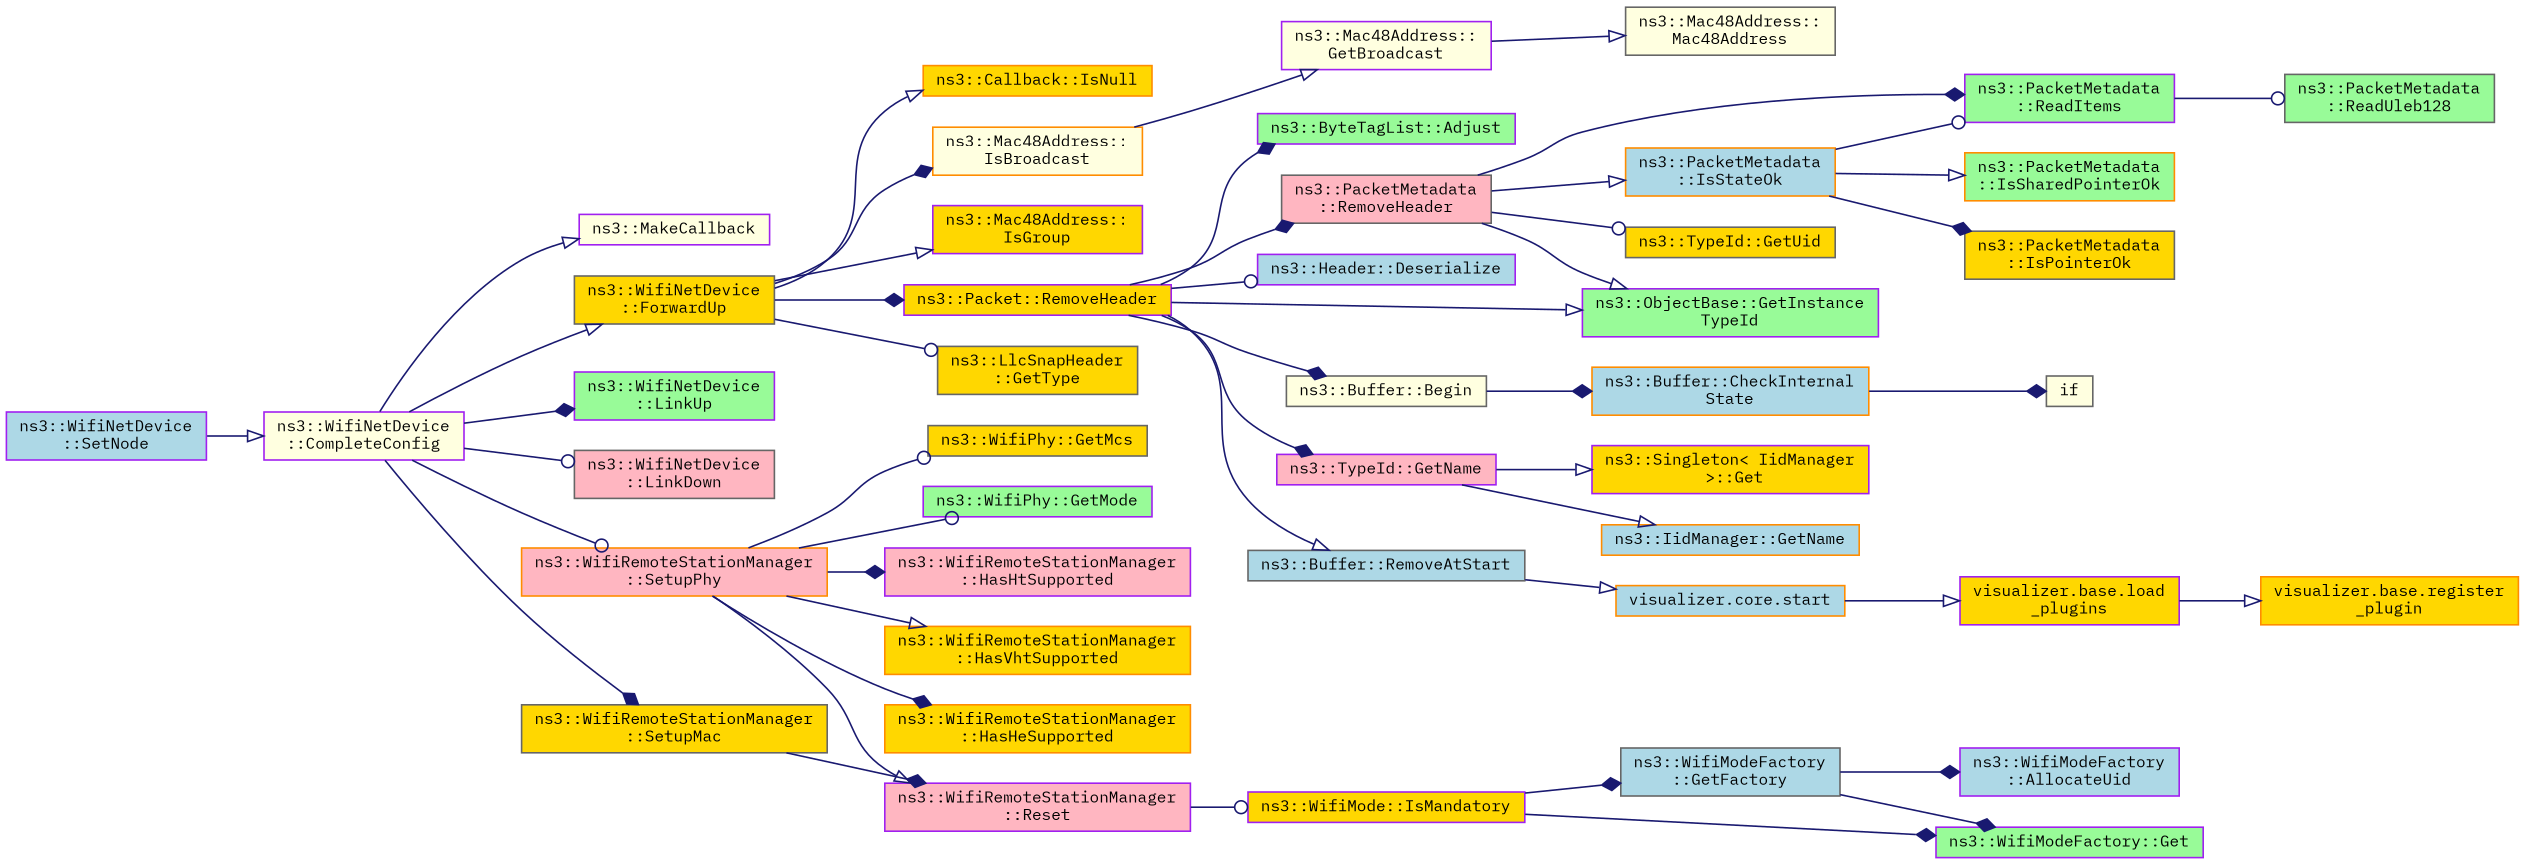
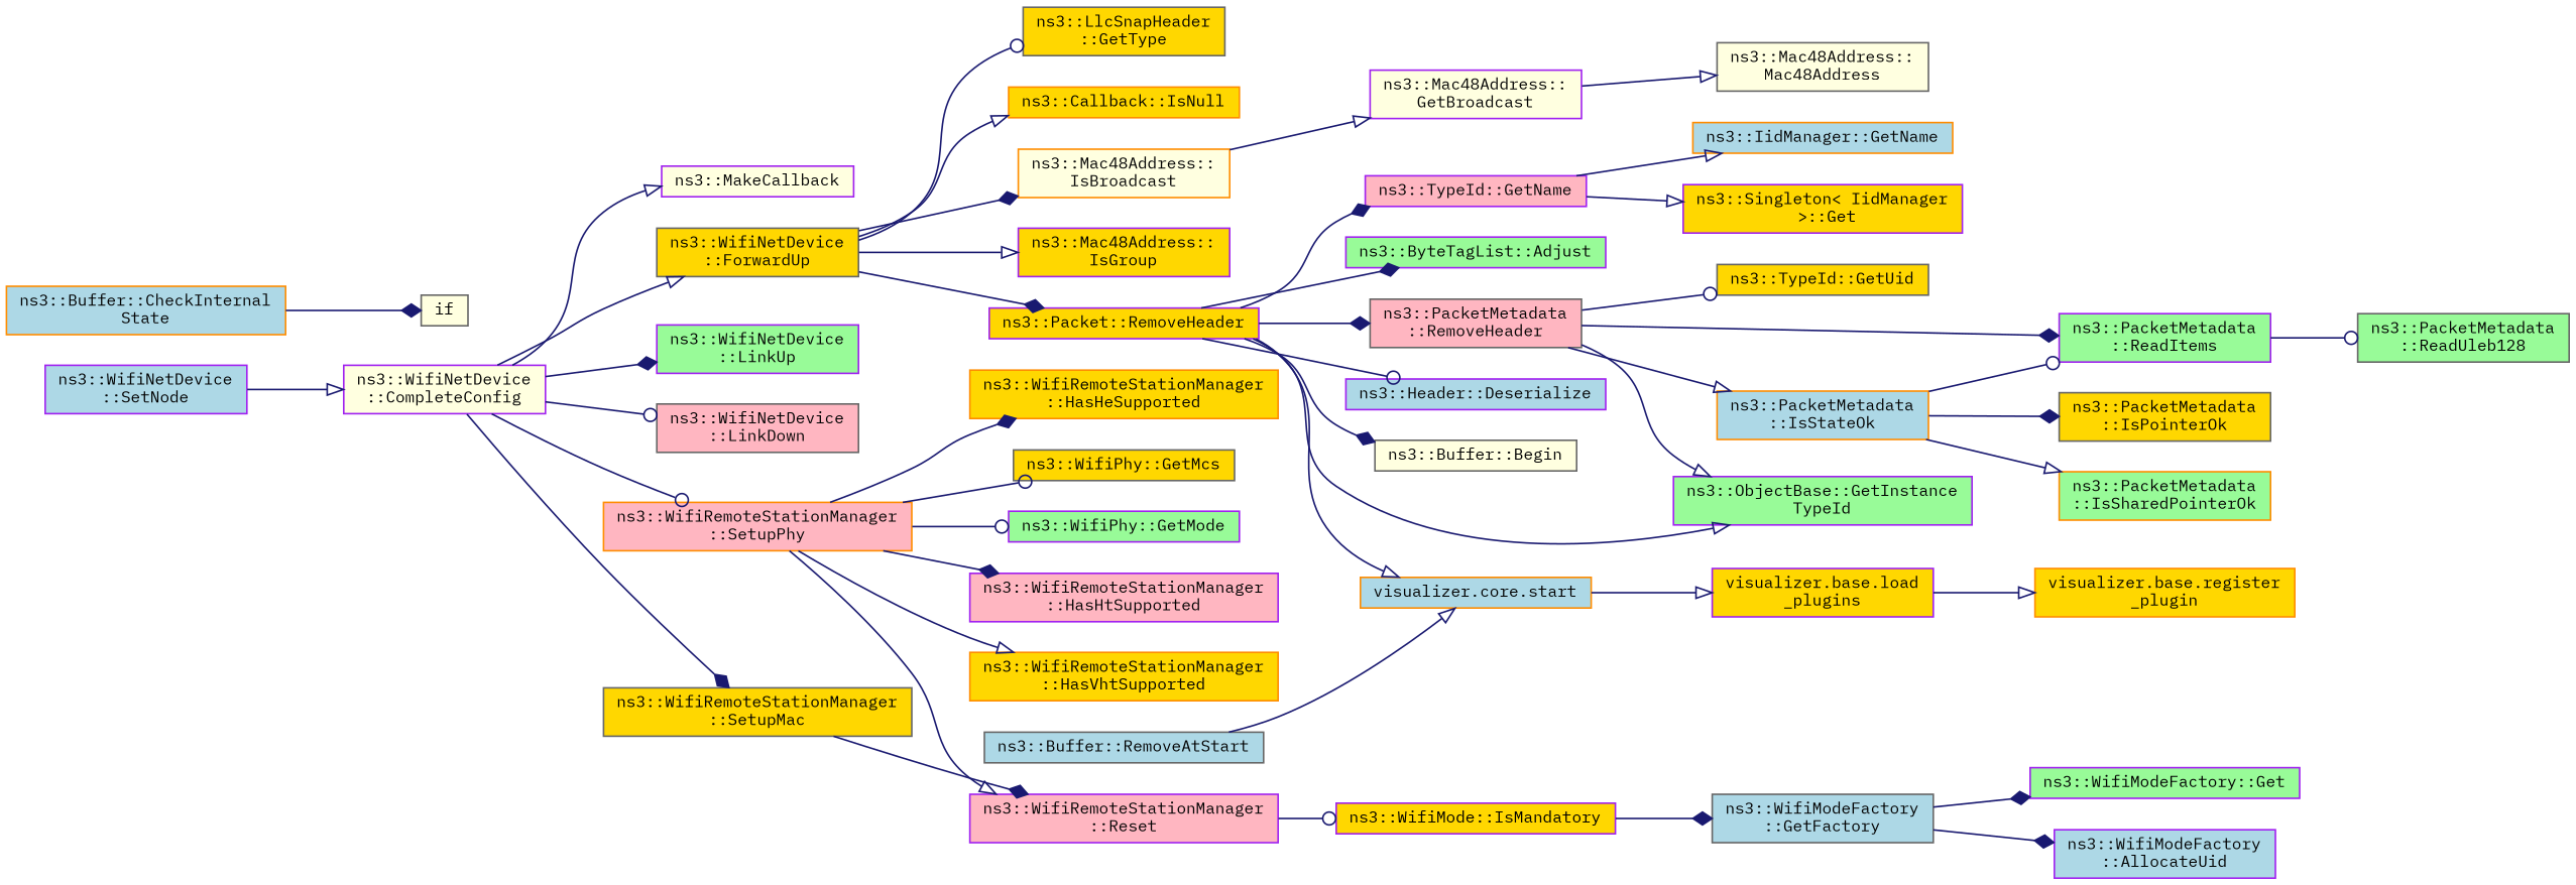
  digraph {
    fontname="IBM Plex Mono"
    rankdir=LR
    node [color=purple fillcolor=gold fontname="IBM Plex Mono" fontsize=10 shape=record style=filled]
    edge [arrowhead=onormal color=midnightblue fontname="IBM Plex Mono" fontsize=10 labelfontname=Helvetica labelfontsize=10 style=solid]
    n1 [fillcolor=lightblue fontcolor=black height=0.2 label="ns3::WifiNetDevice\l::SetNode" width=0.4]
    n2 [fillcolor=lightyellow height=0.2 label="ns3::WifiNetDevice\l::CompleteConfig" width=0.4]
    n3 [fillcolor=lightyellow height=0.2 label="ns3::MakeCallback" width=0.4]
    n4 [color=gray40 height=0.2 label="ns3::WifiNetDevice\l::ForwardUp" width=0.4]
    n5 [fillcolor=palegreen height=0.2 label="ns3::WifiNetDevice\l::LinkUp" width=0.4]
    n6 [color=gray40 fillcolor=lightpink height=0.2 label="ns3::WifiNetDevice\l::LinkDown" width=0.4]
    n7 [color=darkorange fillcolor=lightpink height=0.2 label="ns3::WifiRemoteStationManager\l::SetupPhy" width=0.4]
    n8 [color=gray40 height=0.2 label="ns3::WifiRemoteStationManager\l::SetupMac" width=0.4]
    n9 [color=darkorange fillcolor=lightyellow height=0.2 label="ns3::Mac48Address::\lIsBroadcast" width=0.4]
    n10 [height=0.2 label="ns3::Mac48Address::\lIsGroup" width=0.4]
    n11 [height=0.2 label="ns3::Packet::RemoveHeader" width=0.4]
    n12 [color=gray40 height=0.2 label="ns3::LlcSnapHeader\l::GetType" width=0.4]
    n13 [color=darkorange height=0.2 label="ns3::Callback::IsNull" width=0.4]
    n14 [fillcolor=palegreen height=0.2 label="ns3::WifiPhy::GetMode" width=0.4]
    n15 [fillcolor=lightpink height=0.2 label="ns3::WifiRemoteStationManager\l::HasHtSupported" width=0.4]
    n16 [color=darkorange height=0.2 label="ns3::WifiRemoteStationManager\l::HasVhtSupported" width=0.4]
    n17 [color=darkorange height=0.2 label="ns3::WifiRemoteStationManager\l::HasHeSupported" width=0.4]
    n18 [color=gray40 height=0.2 label="ns3::WifiPhy::GetMcs" width=0.4]
    n19 [fillcolor=lightpink height=0.2 label="ns3::WifiRemoteStationManager\l::Reset" width=0.4]
    n20 [fillcolor=lightyellow height=0.2 label="ns3::Mac48Address::\lGetBroadcast" width=0.4]
    n21 [fillcolor=lightblue height=0.2 label="ns3::Header::Deserialize" width=0.4]
    n22 [color=gray40 fillcolor=lightyellow height=0.2 label="ns3::Buffer::Begin" width=0.4]
    n23 [fillcolor=palegreen height=0.2 label="ns3::ObjectBase::GetInstance\lTypeId" width=0.4]
    n24 [fillcolor=lightpink height=0.2 label="ns3::TypeId::GetName" width=0.4]
    n25 [color=gray40 fillcolor=lightblue height=0.2 label="ns3::Buffer::RemoveAtStart" width=0.4]
    n26 [fillcolor=palegreen height=0.2 label="ns3::ByteTagList::Adjust" width=0.4]
    n27 [color=gray40 fillcolor=lightpink height=0.2 label="ns3::PacketMetadata\l::RemoveHeader" width=0.4]
    n28 [color=gray40 fillcolor=lightyellow height=0.2 label="ns3::Mac48Address::\lMac48Address" width=0.4]
    n29 [color=darkorange fillcolor=lightblue height=0.2 label="ns3::Buffer::CheckInternal\lState" width=0.4]
    n30 [height=0.2 label="ns3::Singleton\< IidManager\l \>::Get" width=0.4]
    n31 [color=darkorange fillcolor=lightblue height=0.2 label="ns3::IidManager::GetName" width=0.4]
    n32 [color=darkorange fillcolor=lightblue height=0.2 label="visualizer.core.start" width=0.4]
    n33 [color=gray40 height=0.2 label="ns3::TypeId::GetUid" width=0.4]
    n34 [color=darkorange fillcolor=lightblue height=0.2 label="ns3::PacketMetadata\l::IsStateOk" width=0.4]
    n35 [fillcolor=palegreen height=0.2 label="ns3::PacketMetadata\l::ReadItems" width=0.4]
    n36 [color=gray40 fillcolor=lightyellow height=0.2 label=if width=0.4]
    n37 [height=0.2 label="visualizer.base.load\l_plugins" width=0.4]
    n38 [color=darkorange height=0.2 label="visualizer.base.register\l_plugin" width=0.4]
    n39 [color=gray40 height=0.2 label="ns3::PacketMetadata\l::IsPointerOk" width=0.4]
    n40 [color=darkorange fillcolor=palegreen height=0.2 label="ns3::PacketMetadata\l::IsSharedPointerOk" width=0.4]
    n41 [color=gray40 fillcolor=palegreen height=0.2 label="ns3::PacketMetadata\l::ReadUleb128" width=0.4]
    n42 [height=0.2 label="ns3::WifiMode::IsMandatory" width=0.4]
    n43 [color=gray40 fillcolor=lightblue height=0.2 label="ns3::WifiModeFactory\l::GetFactory" width=0.4]
    n44 [fillcolor=palegreen height=0.2 label="ns3::WifiModeFactory::Get" width=0.4]
    n45 [fillcolor=lightblue height=0.2 label="ns3::WifiModeFactory\l::AllocateUid" width=0.4]
    n1 -> n2
    n2 -> n3
    n2 -> n4
    n2 -> n5 [arrowhead=diamond]
    n2 -> n6 [arrowhead=odot]
    n2 -> n7 [arrowhead=odot]
    n2 -> n8 [arrowhead=diamond]
    n4 -> n9 [arrowhead=diamond]
    n4 -> n10
    n4 -> n11 [arrowhead=diamond]
    n4 -> n12 [arrowhead=odot]
    n4 -> n13
    n7 -> n14 [arrowhead=odot]
    n7 -> n15 [arrowhead=diamond]
    n7 -> n16
    n7 -> n17 [arrowhead=diamond]
    n7 -> n18 [arrowhead=odot]
    n7 -> n19
    n8 -> n19 [arrowhead=diamond]
    n9 -> n20
    n11 -> n21 [arrowhead=odot]
    n11 -> n22 [arrowhead=diamond]
    n11 -> n23
    n11 -> n24 [arrowhead=diamond]
-   n11 -> n25
+   n11 -> n32
    n11 -> n26 [arrowhead=diamond]
    n11 -> n27 [arrowhead=diamond]
    n19 -> n42 [arrowhead=odot]
    n20 -> n28
-   n22 -> n29 [arrowhead=diamond]
    n24 -> n30
    n24 -> n31
    n25 -> n32
    n27 -> n23
    n27 -> n33 [arrowhead=odot]
    n27 -> n34
    n27 -> n35 [arrowhead=diamond]
    n29 -> n36 [arrowhead=diamond]
    n32 -> n37
    n34 -> n35 [arrowhead=odot]
    n34 -> n39 [arrowhead=diamond]
    n34 -> n40
    n35 -> n41 [arrowhead=odot]
    n37 -> n38
    n42 -> n43 [arrowhead=diamond]
-   n42 -> n44 [arrowhead=diamond]
    n43 -> n44 [arrowhead=diamond]
    n43 -> n45 [arrowhead=diamond]
  }
